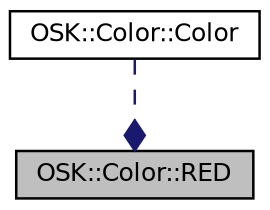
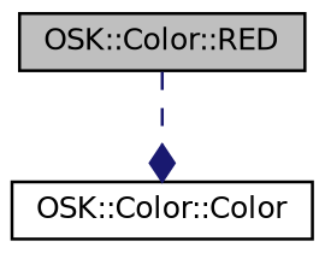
  digraph {
    rankdir=TB
    node [color=black fontname=Helvetica fontsize=10 shape=record style=filled]
    n1 [fillcolor=grey75 fontcolor=black height=0.2 label="OSK::Color::RED" width=0.4]
    n2 [fillcolor=white height=0.2 label="OSK::Color::Color" width=0.4]
-   n2 -> n1 [color=midnightblue fontname=Helvetica fontsize=10 labelfontname=Helvetica labelfontsize=10 style=dashed arrowhead=diamond]
+   n1 -> n2 [color=midnightblue fontname=Helvetica fontsize=10 labelfontname=Helvetica labelfontsize=10 style=dashed arrowhead=diamond]
  }
